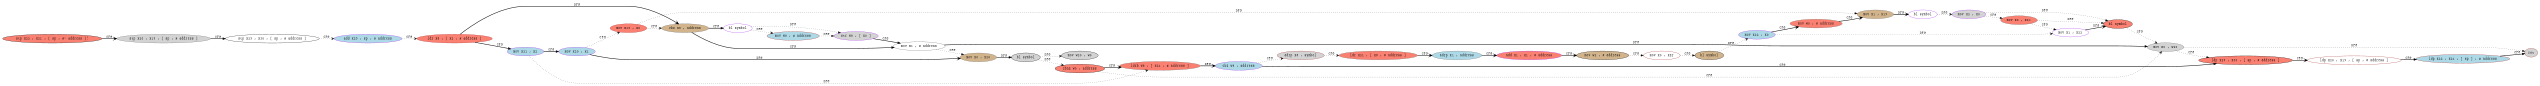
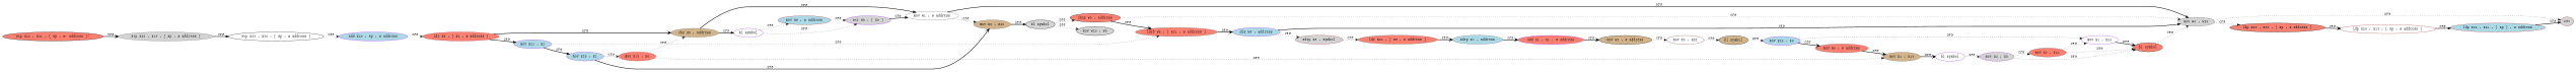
  digraph {
    fontname="Courier Prime"
    rankdir=LR
    node [color=gray40 fillcolor=salmon fontname="Courier Prime" style=filled]
    edge [arrowhead=vee fontname="Courier Prime" style=dotted]
    n1 [color=black label="stp x22 , x21 , [ sp , #- address ]!"]
    n2 [fillcolor=lightgrey label="stp x20 , x19 , [ sp , # address ]"]
    n3 [color=black fillcolor=white label="stp x29 , x30 , [ sp , # address ]"]
    n4 [color=purple fillcolor=lightblue label="add x29 , sp , # address"]
    n5 [color=brown label="ldr x8 , [ x2 , # address ]"]
    n6 [color=purple fillcolor=lightblue label="mov x21 , x2"]
    n7 [fillcolor=tan label="cbz x8 , address"]
    n8 [color=purple fillcolor=lightblue label="mov x20 , x1"]
    n9 [label="ldrb w8 , [ x21 , # address ]"]
    n10 [fillcolor=white label="mov w1 , # address"]
    n11 [color=purple fillcolor=white label="bl symbol"]
    n12 [color=brown label="mov x19 , x0"]
    n13 [fillcolor=tan label="mov x0 , x20"]
    n14 [color=purple fillcolor=lightblue label="cbz w8 , address"]
    n15 [fillcolor=tan label="mov x1 , x19"]
    n16 [color=black fillcolor=lightgrey label="bl symbol"]
    n17 [color=purple fillcolor=white label="bl symbol"]
    n18 [fillcolor=lightgrey label="mov w0 , w20"]
    n19 [color=brown fillcolor=lightblue label="mov w8 , # address"]
    n20 [color=purple fillcolor=lightgrey label="str w8 , [ x0 ]"]
    n21 [color=black fillcolor=lightgrey label="mov w20 , w0"]
    n22 [color=black label="cbnz w0 , address"]
    n23 [color=black label="ldp x29 , x30 , [ sp , # address ]"]
    n24 [color=brown fillcolor=lightgrey label=ret]
    n25 [color=brown fillcolor=white label="ldp x20 , x19 , [ sp , # address ]"]
    n26 [color=brown fillcolor=lightgrey label="adrp x8 , symbol"]
    n27 [color=brown fillcolor=lightblue label="ldp x22 , x21 , [ sp ] , # address"]
    n28 [label="ldr x21 , [ x8 , # address ]"]
    n29 [fillcolor=lightblue label="adrp x1 , address"]
    n30 [color=purple label="add x1 , x1 , # address"]
    n31 [color=black fillcolor=tan label="mov w2 , # address"]
    n32 [color=brown fillcolor=white label="mov x0 , xzr"]
    n33 [color=black fillcolor=tan label="bl symbol"]
    n34 [color=purple fillcolor=lightblue label="mov x22 , x0"]
    n35 [label="mov w0 , # address"]
    n36 [color=purple fillcolor=white label="mov x1 , x22"]
    n37 [color=black label="bl symbol"]
    n38 [color=purple fillcolor=lightgrey label="mov x2 , x0"]
    n39 [label="mov x0 , x21"]
    n1 -> n2 [label=CFG style=bold]
    n2 -> n3 [arrowhead=normal label=CFG style=bold]
    n3 -> n4 [label=CFG]
    n4 -> n5 [label=CFG]
    n5 -> n6 [arrowhead=normal label=CFG style=bold]
    n5 -> n7 [label=DFG style=bold]
    n6 -> n8 [arrowhead=normal label=CFG style=bold]
    n6 -> n9 [label=DFG]
    n7 -> n10 [arrowhead=normal label=CFG style=bold]
    n7 -> n11 [arrowhead=normal label=CFG style=bold]
    n8 -> n12 [label=CFG]
    n8 -> n13 [label=DFG style=bold]
    n9 -> n14 [label=DFG style=bold]
    n10 -> n13 [arrowhead=normal label=CFG]
    n10 -> n18 [arrowhead=normal label=DFG style=bold]
    n11 -> n19 [label=CFG]
    n11 -> n20 [arrowhead=normal label=DFG]
    n12 -> n7 [label=CFG]
    n12 -> n15 [arrowhead=normal label=DFG]
    n13 -> n16 [arrowhead=normal label=DFG style=bold]
-   n14 -> n23 [arrowhead=normal label=CFG style=bold]
+   n14 -> n18 [arrowhead=normal label=CFG style=bold]
    n14 -> n26 [label=CFG]
    n15 -> n17 [label=DFG style=bold]
    n16 -> n21 [label=DFG]
    n16 -> n22 [label=DFG]
    n17 -> n38 [label=DFG]
    n18 -> n23 [arrowhead=normal label=CFG]
    n18 -> n24 [arrowhead=normal label=DFG]
    n19 -> n20 [arrowhead=normal label=CFG]
    n20 -> n10 [arrowhead=normal label=CFG style=bold]
    n22 -> n9 [label=CFG style=bold]
    n22 -> n18 [label=CFG]
    n23 -> n25 [label=CFG style=bold]
    n25 -> n27 [arrowhead=normal label=CFG style=bold]
    n26 -> n28 [label=CFG]
    n27 -> n24 [arrowhead=normal label=CFG style=bold]
    n28 -> n29 [label=CFG style=bold]
    n29 -> n30 [label=CFG style=bold]
    n30 -> n31 [label=CFG style=bold]
    n31 -> n32 [arrowhead=normal label=CFG]
    n32 -> n33 [arrowhead=normal label=CFG]
    n33 -> n34 [label=DFG]
    n34 -> n35 [label=CFG style=bold]
    n34 -> n36 [label=DFG]
    n35 -> n15 [label=CFG style=bold]
    n36 -> n37 [label=DFG style=bold]
    n37 -> n18 [label=CFG]
    n38 -> n37 [arrowhead=normal label=DFG]
    n38 -> n39 [arrowhead=normal label=CFG]
    n39 -> n36 [arrowhead=normal label=CFG]
    n39 -> n37 [arrowhead=normal label=DFG]
  }
